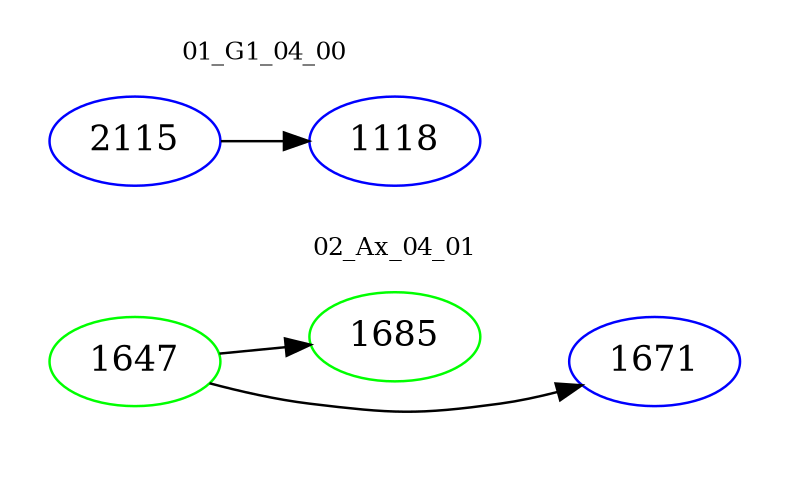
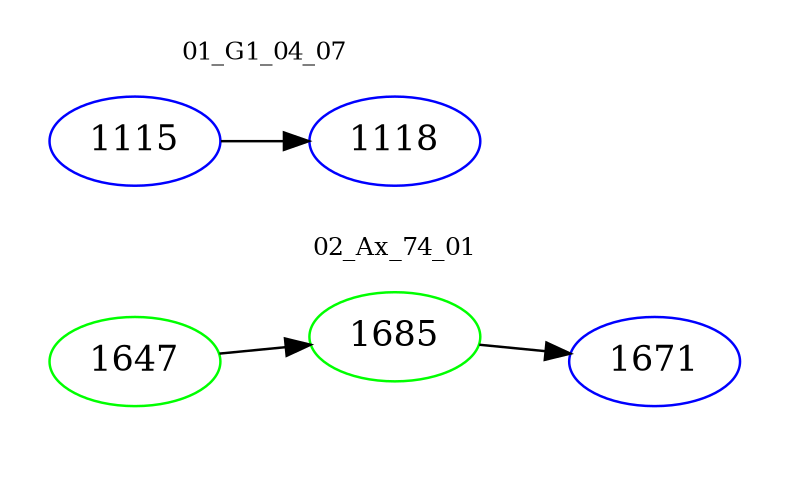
  digraph {
    rankdir=LR
    node [color=blue]
    edge [color=black]
    n1 [color=green label=1647]
    n2 [label=1671]
    n3 [color=green label=1685]
-   n4 [label=2115]
+   n4 [label=1115]
    n5 [label=1118]
    subgraph cluster_1 {
      color=white
      fontsize=10
-     label="02_Ax_04_01"
+     label="02_Ax_74_01"
      n1
      n2
      n3
    }
    subgraph cluster_2 {
      color=white
      fontsize=10
-     label="01_G1_04_00"
+     label="01_G1_04_07"
      n4
      n5
    }
-   n1 -> n2
+   n3 -> n2
    n1 -> n3
    n4 -> n5
  }
